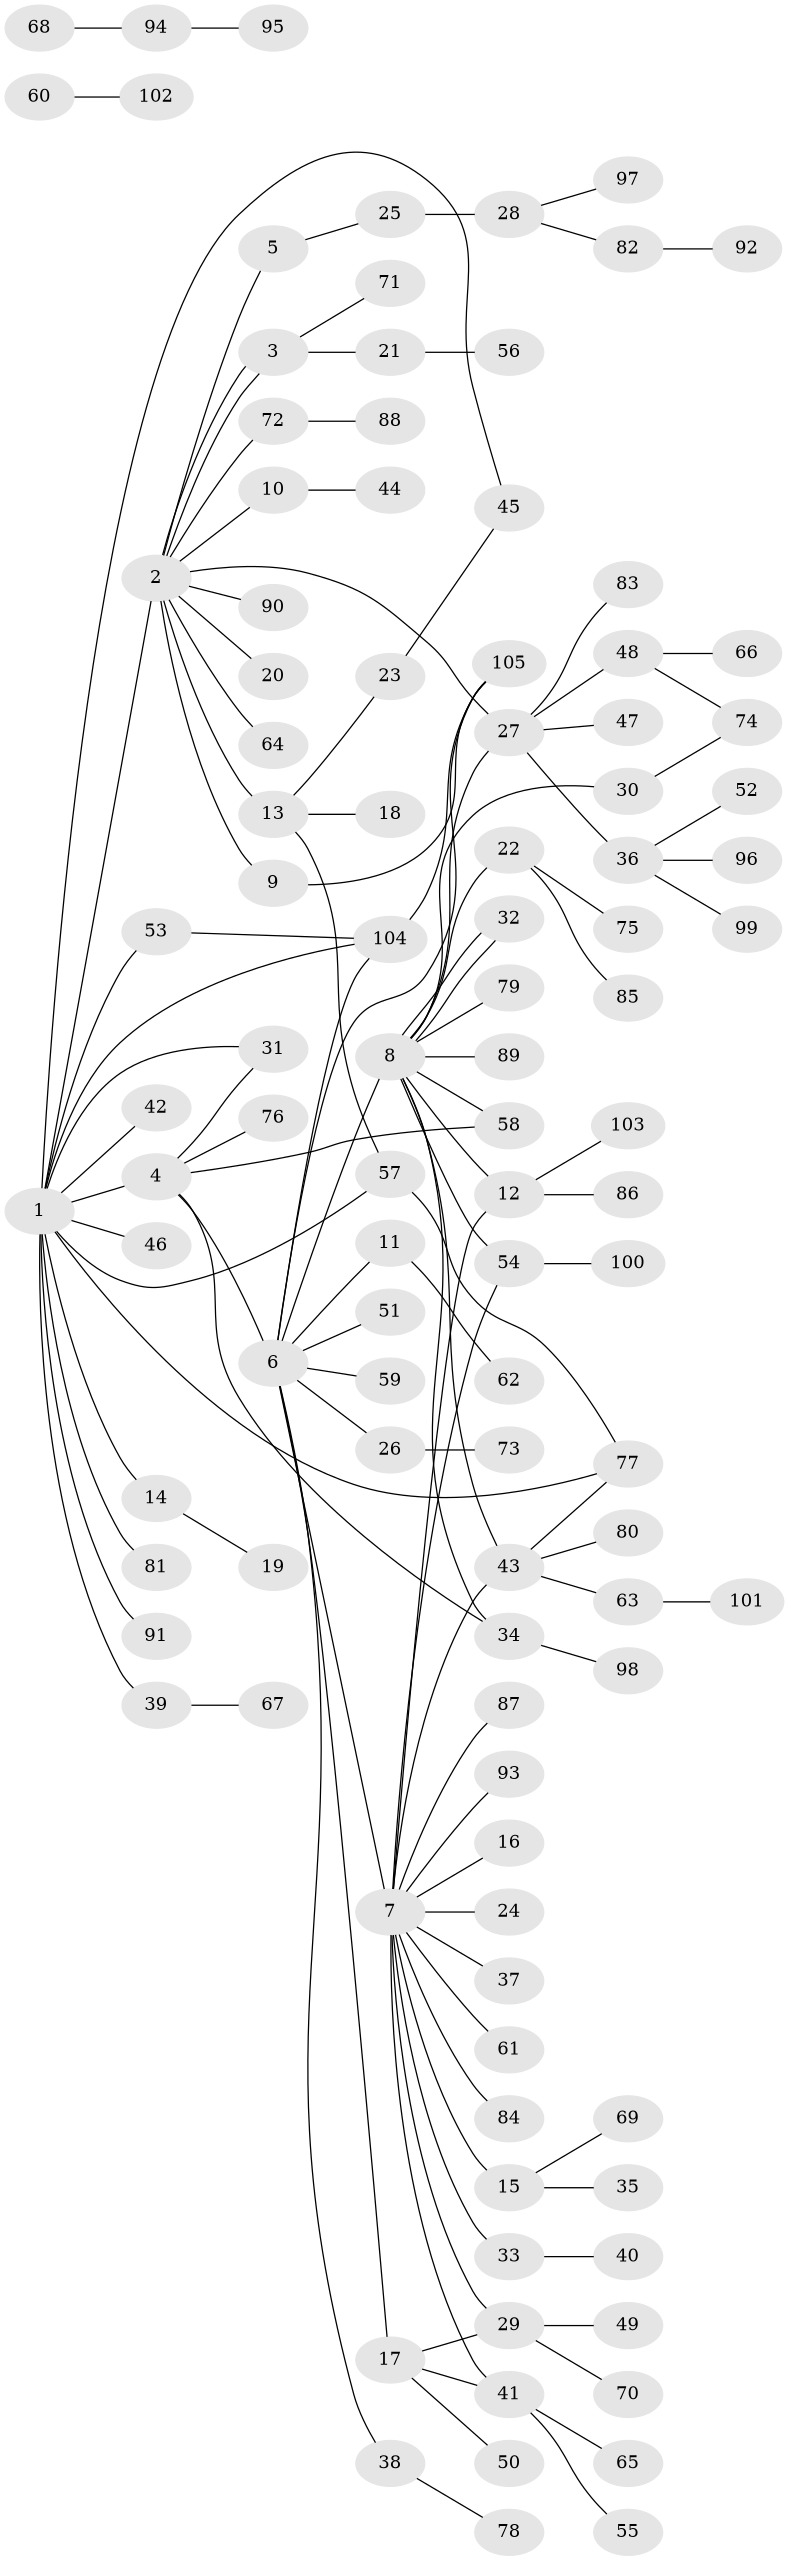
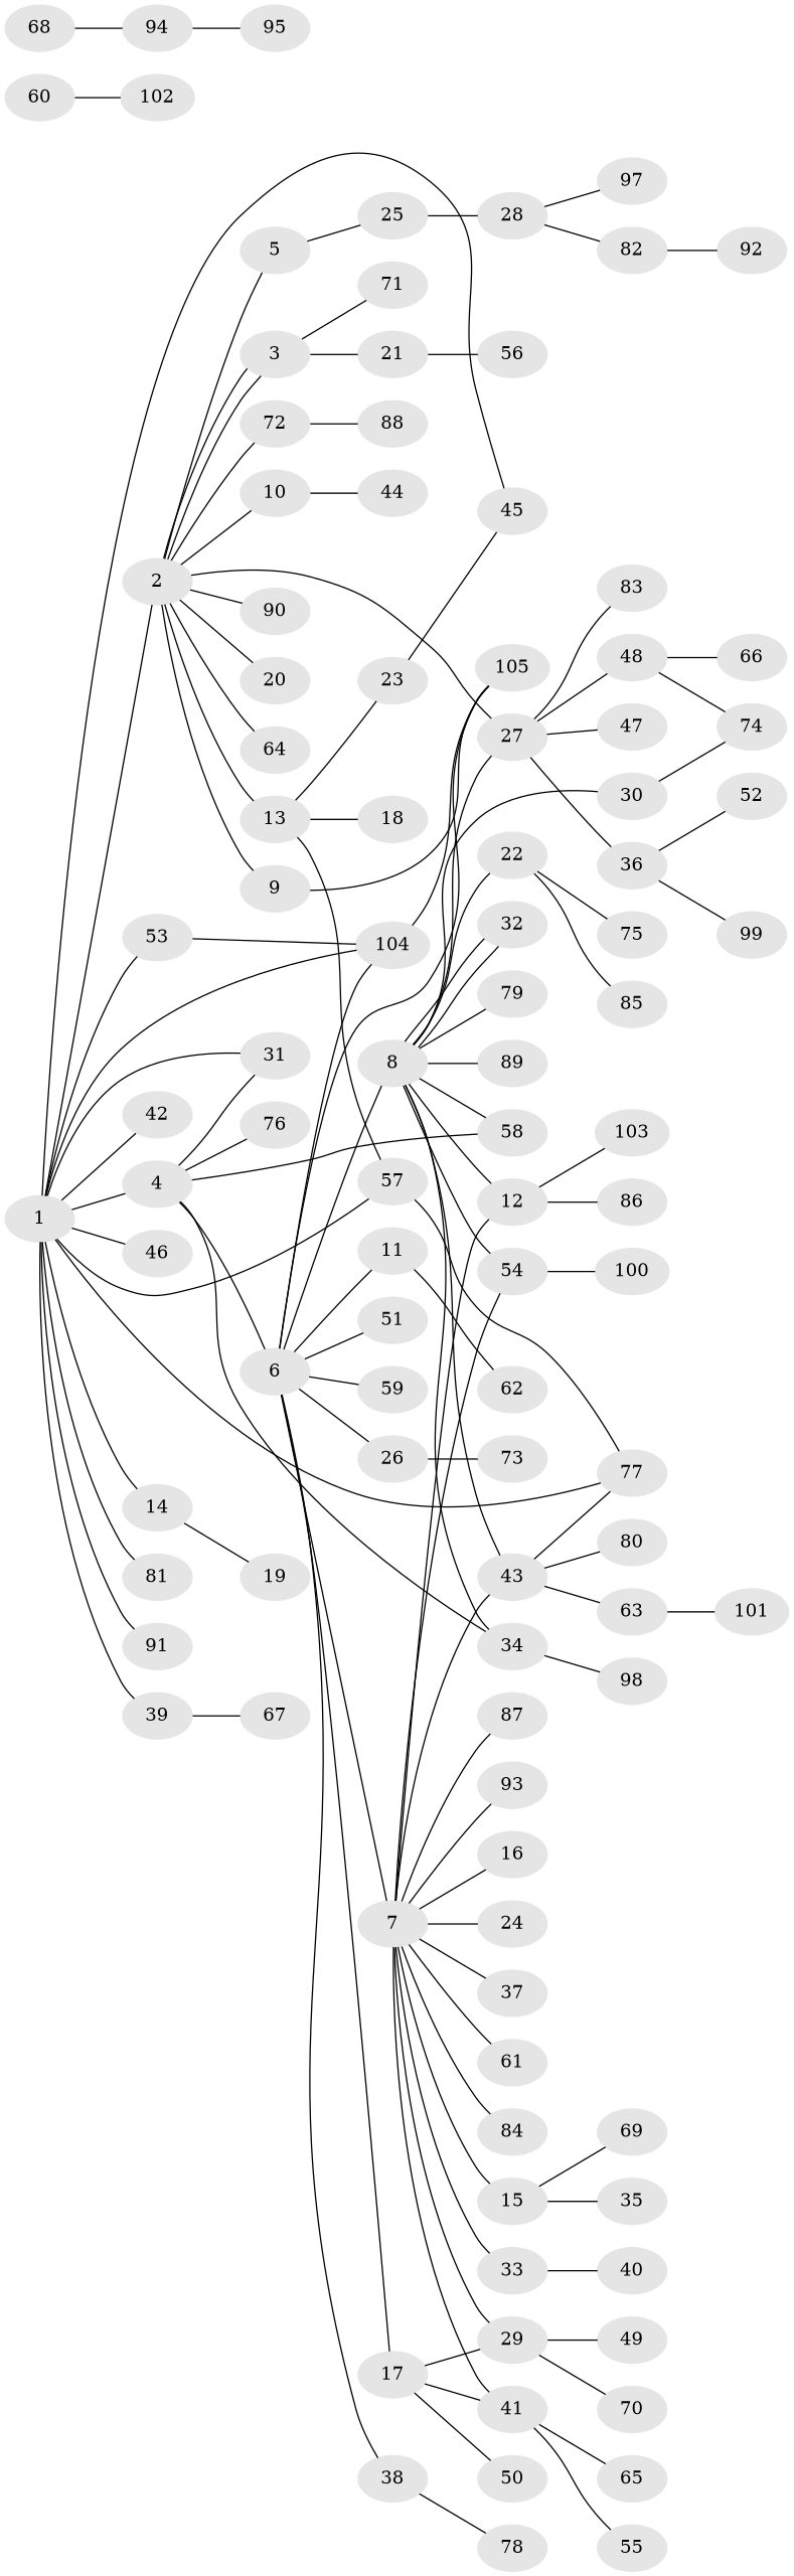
  graph {
    rankdir=LR
    node [color=gray90 style=filled]
    1
    2
    4
    14
    31
    39
    42
    45
    46
    53
    57
    77
    81
    91
    104
    3
    5
    9
    10
    13
    20
    27
    64
    72
    90
    6
    34
    58
    76
    19
    67
    105
    21
    71
    25
    44
    18
    23
    36
    47
    48
    83
    88
    56
    7
    8
    11
    17
    26
    38
    51
    59
    98
    28
    12
    15
    16
    24
    29
    33
    37
    41
    43
    54
    61
    84
    87
    93
    22
    30
    32
    79
    89
    62
    50
    73
    78
    86
    103
    35
    69
    49
    70
    40
    55
    65
    63
    80
    100
    75
    85
    74
    82
    97
    52
-   96
    99
    66
    92
    60
    102
    101
    68
    94
    95
    1 -- 2
    1 -- 4
    1 -- 14
    1 -- 31
    1 -- 39
    1 -- 42
    1 -- 45
    1 -- 46
    1 -- 53
    1 -- 57
    1 -- 77
    1 -- 81
    1 -- 91
    1 -- 104
    2 -- 3
    2 -- 3
    2 -- 5
    2 -- 9
    2 -- 10
    2 -- 13
    2 -- 20
    2 -- 27
    2 -- 64
    2 -- 72
    2 -- 90
    4 -- 31
    4 -- 6
    4 -- 34
    4 -- 58
    4 -- 76
    14 -- 19
    39 -- 67
    53 -- 104
    57 -- 77
    104 -- 105
    3 -- 21
    3 -- 71
    5 -- 25
    9 -- 105
    10 -- 44
    13 -- 57
    13 -- 18
    13 -- 23
    27 -- 36
    27 -- 47
    27 -- 48
    27 -- 83
    72 -- 88
    6 -- 104
    6 -- 105
    6 -- 7
    6 -- 8
    6 -- 11
    6 -- 17
    6 -- 26
    6 -- 38
    6 -- 51
    6 -- 59
    34 -- 98
    21 -- 56
    25 -- 28
    23 -- 45
    36 -- 52
-   36 -- 96
    36 -- 99
    48 -- 74
    48 -- 66
    7 -- 12
    7 -- 15
    7 -- 16
    7 -- 24
    7 -- 29
    7 -- 33
    7 -- 37
    7 -- 41
    7 -- 43
    7 -- 54
    7 -- 61
    7 -- 84
    7 -- 87
    7 -- 93
    8 -- 27
    8 -- 34
    8 -- 58
    8 -- 12
    8 -- 43
    8 -- 54
    8 -- 22
    8 -- 30
    8 -- 32
    8 -- 32
    8 -- 79
    8 -- 89
    11 -- 62
    17 -- 29
    17 -- 41
    17 -- 50
    26 -- 73
    38 -- 78
    28 -- 82
    28 -- 97
    12 -- 86
    12 -- 103
    15 -- 35
    15 -- 69
    29 -- 49
    29 -- 70
    33 -- 40
    41 -- 55
    41 -- 65
    43 -- 77
    43 -- 63
    43 -- 80
    54 -- 100
    22 -- 75
    22 -- 85
    30 -- 74
    63 -- 101
    82 -- 92
    60 -- 102
    68 -- 94
    94 -- 95
  }
